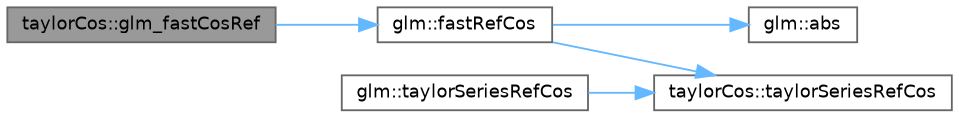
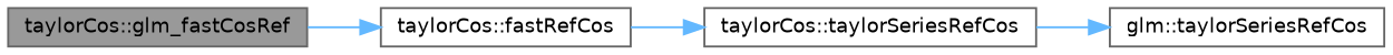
  digraph {
    rankdir=LR
    node [color=grey40 fillcolor=white fontname=Helvetica fontsize=10 shape=box style=filled]
    edge [color=steelblue1 fontname=Helvetica fontsize=10 labelfontname=Helvetica labelfontsize=10 style=solid]
    n1 [color=gray40 fillcolor=grey60 fontcolor=black height=0.2 label="taylorCos::glm_fastCosRef" width=0.4]
-   n2 [height=0.2 label="glm::fastRefCos" width=0.4]
-   n3 [height=0.2 label="glm::abs" width=0.4]
+   n2 [height=0.2 label="taylorCos::fastRefCos" width=0.4]
    n4 [height=0.2 label="taylorCos::taylorSeriesRefCos" width=0.4]
    n5 [height=0.2 label="glm::taylorSeriesRefCos" width=0.4]
    n1 -> n2
-   n2 -> n3
    n2 -> n4
-   n5 -> n4
+   n4 -> n5
  }
